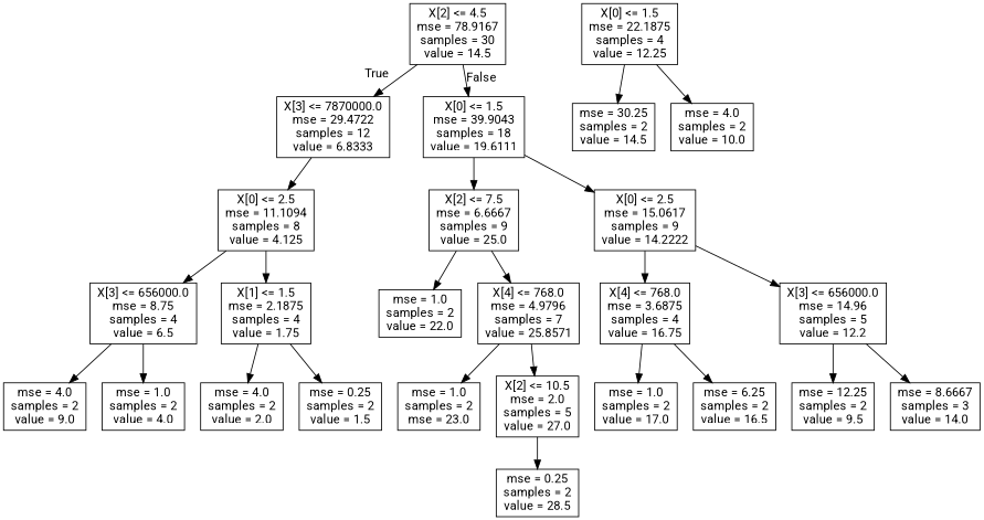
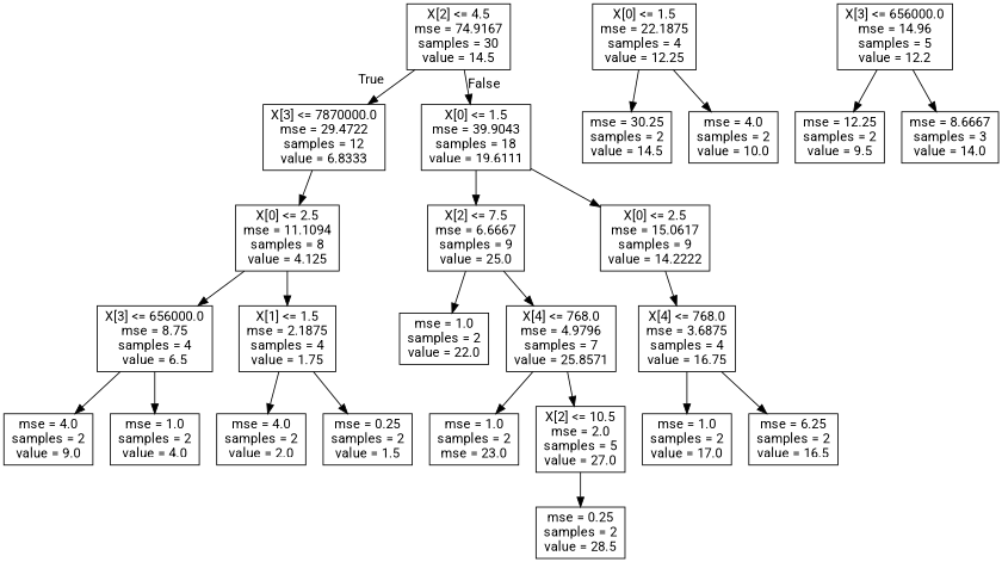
  digraph {
    fontname=Roboto
    node [fontname=Roboto shape=box]
    edge [fontname=Roboto]
-   n1 [label="X[2] <= 4.5\nmse = 78.9167\nsamples = 30\nvalue = 14.5"]
+   n1 [label="X[2] <= 4.5\nmse = 74.9167\nsamples = 30\nvalue = 14.5"]
    n2 [label="X[3] <= 7870000.0\nmse = 29.4722\nsamples = 12\nvalue = 6.8333"]
    n3 [label="X[0] <= 1.5\nmse = 39.9043\nsamples = 18\nvalue = 19.6111"]
    n4 [label="X[0] <= 2.5\nmse = 11.1094\nsamples = 8\nvalue = 4.125"]
    n5 [label="X[2] <= 7.5\nmse = 6.6667\nsamples = 9\nvalue = 25.0"]
    n6 [label="X[0] <= 2.5\nmse = 15.0617\nsamples = 9\nvalue = 14.2222"]
    n7 [label="X[3] <= 656000.0\nmse = 8.75\nsamples = 4\nvalue = 6.5"]
    n8 [label="X[1] <= 1.5\nmse = 2.1875\nsamples = 4\nvalue = 1.75"]
    n9 [label="X[0] <= 1.5\nmse = 22.1875\nsamples = 4\nvalue = 12.25"]
    n10 [label="mse = 30.25\nsamples = 2\nvalue = 14.5"]
    n11 [label="mse = 4.0\nsamples = 2\nvalue = 10.0"]
    n12 [label="mse = 4.0\nsamples = 2\nvalue = 9.0"]
    n13 [label="mse = 1.0\nsamples = 2\nvalue = 4.0"]
    n14 [label="mse = 4.0\nsamples = 2\nvalue = 2.0"]
    n15 [label="mse = 0.25\nsamples = 2\nvalue = 1.5"]
    n16 [label="mse = 1.0\nsamples = 2\nvalue = 22.0"]
    n17 [label="X[4] <= 768.0\nmse = 4.9796\nsamples = 7\nvalue = 25.8571"]
    n18 [label="X[4] <= 768.0\nmse = 3.6875\nsamples = 4\nvalue = 16.75"]
    n19 [label="X[3] <= 656000.0\nmse = 14.96\nsamples = 5\nvalue = 12.2"]
    n20 [label="mse = 1.0\nsamples = 2\nmse = 23.0"]
    n21 [label="X[2] <= 10.5\nmse = 2.0\nsamples = 5\nvalue = 27.0"]
    n22 [label="mse = 0.25\nsamples = 2\nvalue = 28.5"]
    n23 [label="mse = 1.0\nsamples = 2\nvalue = 17.0"]
    n24 [label="mse = 6.25\nsamples = 2\nvalue = 16.5"]
    n25 [label="mse = 12.25\nsamples = 2\nvalue = 9.5"]
    n26 [label="mse = 8.6667\nsamples = 3\nvalue = 14.0"]
    n1 -> n2 [headlabel=True labelangle=45 labeldistance=2.5]
    n1 -> n3 [headlabel=False labelangle=-45 labeldistance=2.5]
    n2 -> n4
    n3 -> n5
    n3 -> n6
    n4 -> n7
    n4 -> n8
    n5 -> n16
    n5 -> n17
    n6 -> n18
-   n6 -> n19
    n7 -> n12
    n7 -> n13
    n8 -> n14
    n8 -> n15
    n9 -> n10
    n9 -> n11
    n17 -> n20
    n17 -> n21
    n18 -> n23
    n18 -> n24
    n19 -> n25
    n19 -> n26
    n21 -> n22
  }
